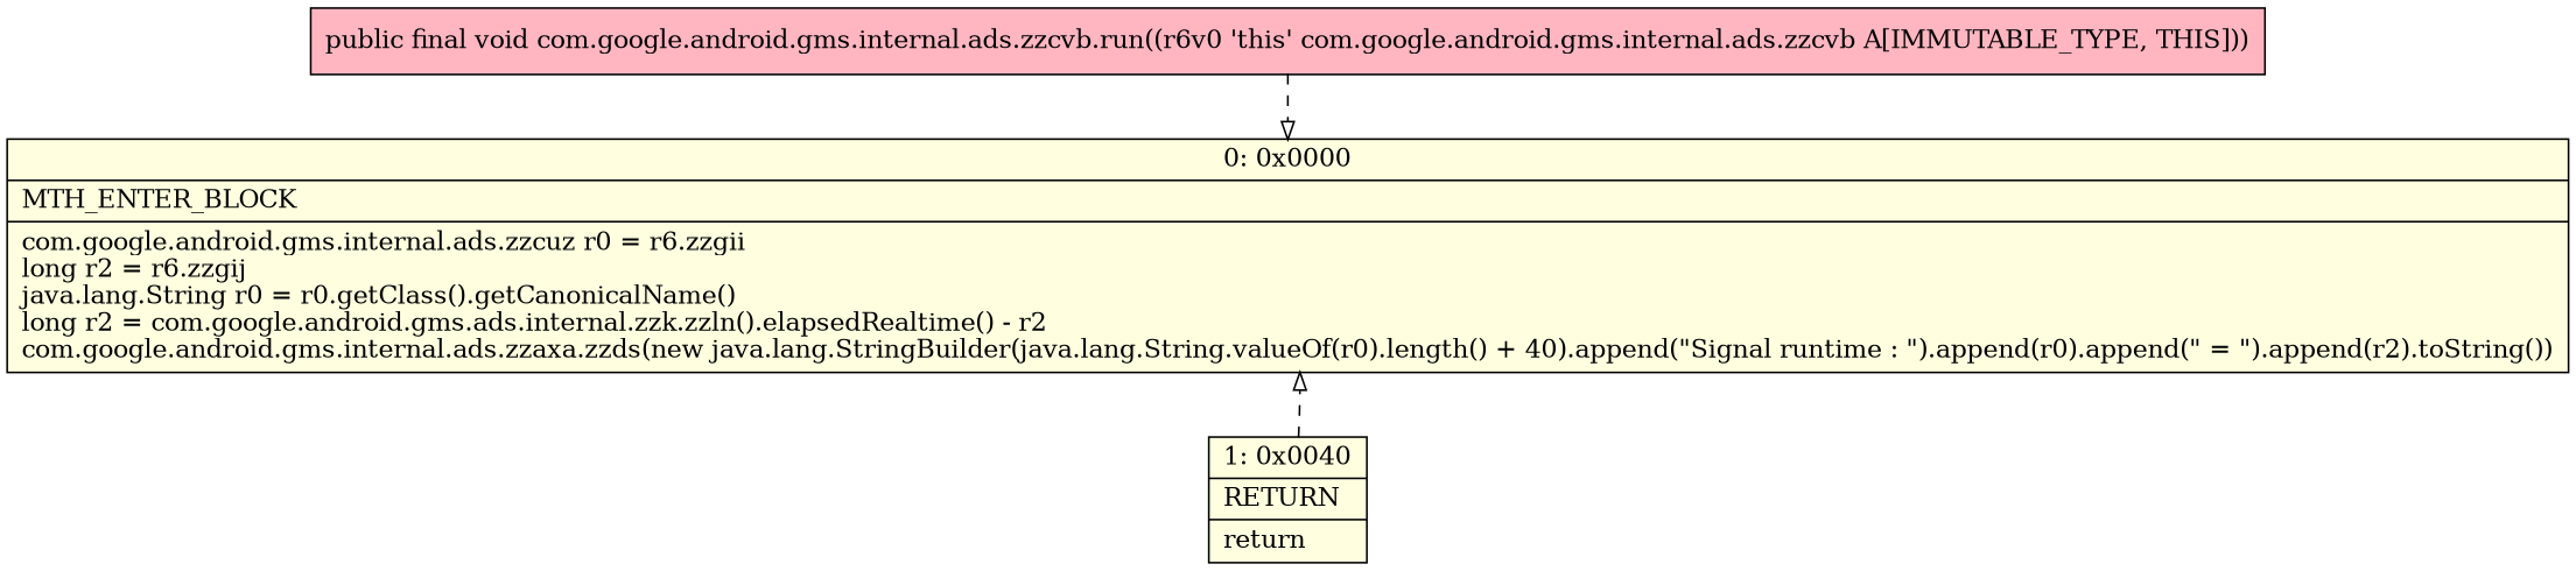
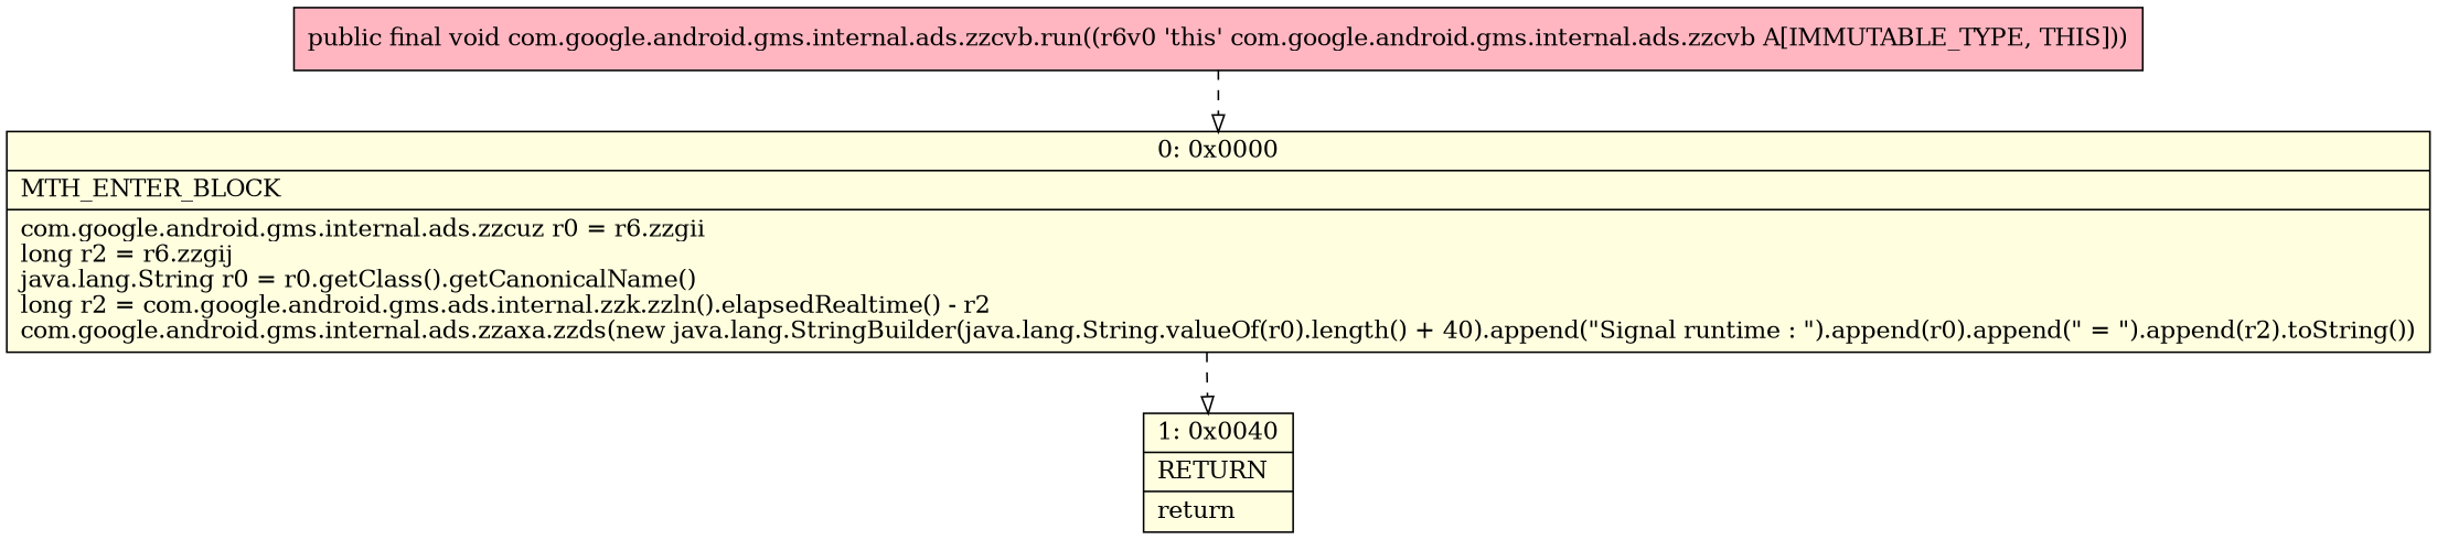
  digraph {
    node [shape=record style=filled fillcolor=lightyellow]
    edge [style=dashed arrowhead=onormal]
    n1 [label="{0\:\ 0x0000|MTH_ENTER_BLOCK\l|com.google.android.gms.internal.ads.zzcuz r0 = r6.zzgii\llong r2 = r6.zzgij\ljava.lang.String r0 = r0.getClass().getCanonicalName()\llong r2 = com.google.android.gms.ads.internal.zzk.zzln().elapsedRealtime() \- r2\lcom.google.android.gms.internal.ads.zzaxa.zzds(new java.lang.StringBuilder(java.lang.String.valueOf(r0).length() + 40).append(\"Signal runtime : \").append(r0).append(\" = \").append(r2).toString())\l}"]
    n2 [label="{1\:\ 0x0040|RETURN\l|return\l}"]
    n3 [label="{public final void com.google.android.gms.internal.ads.zzcvb.run((r6v0 'this' com.google.android.gms.internal.ads.zzcvb A[IMMUTABLE_TYPE, THIS])) }" fillcolor=lightpink]
-   n2 -> n1
+   n1 -> n2
    n3 -> n1
  }
